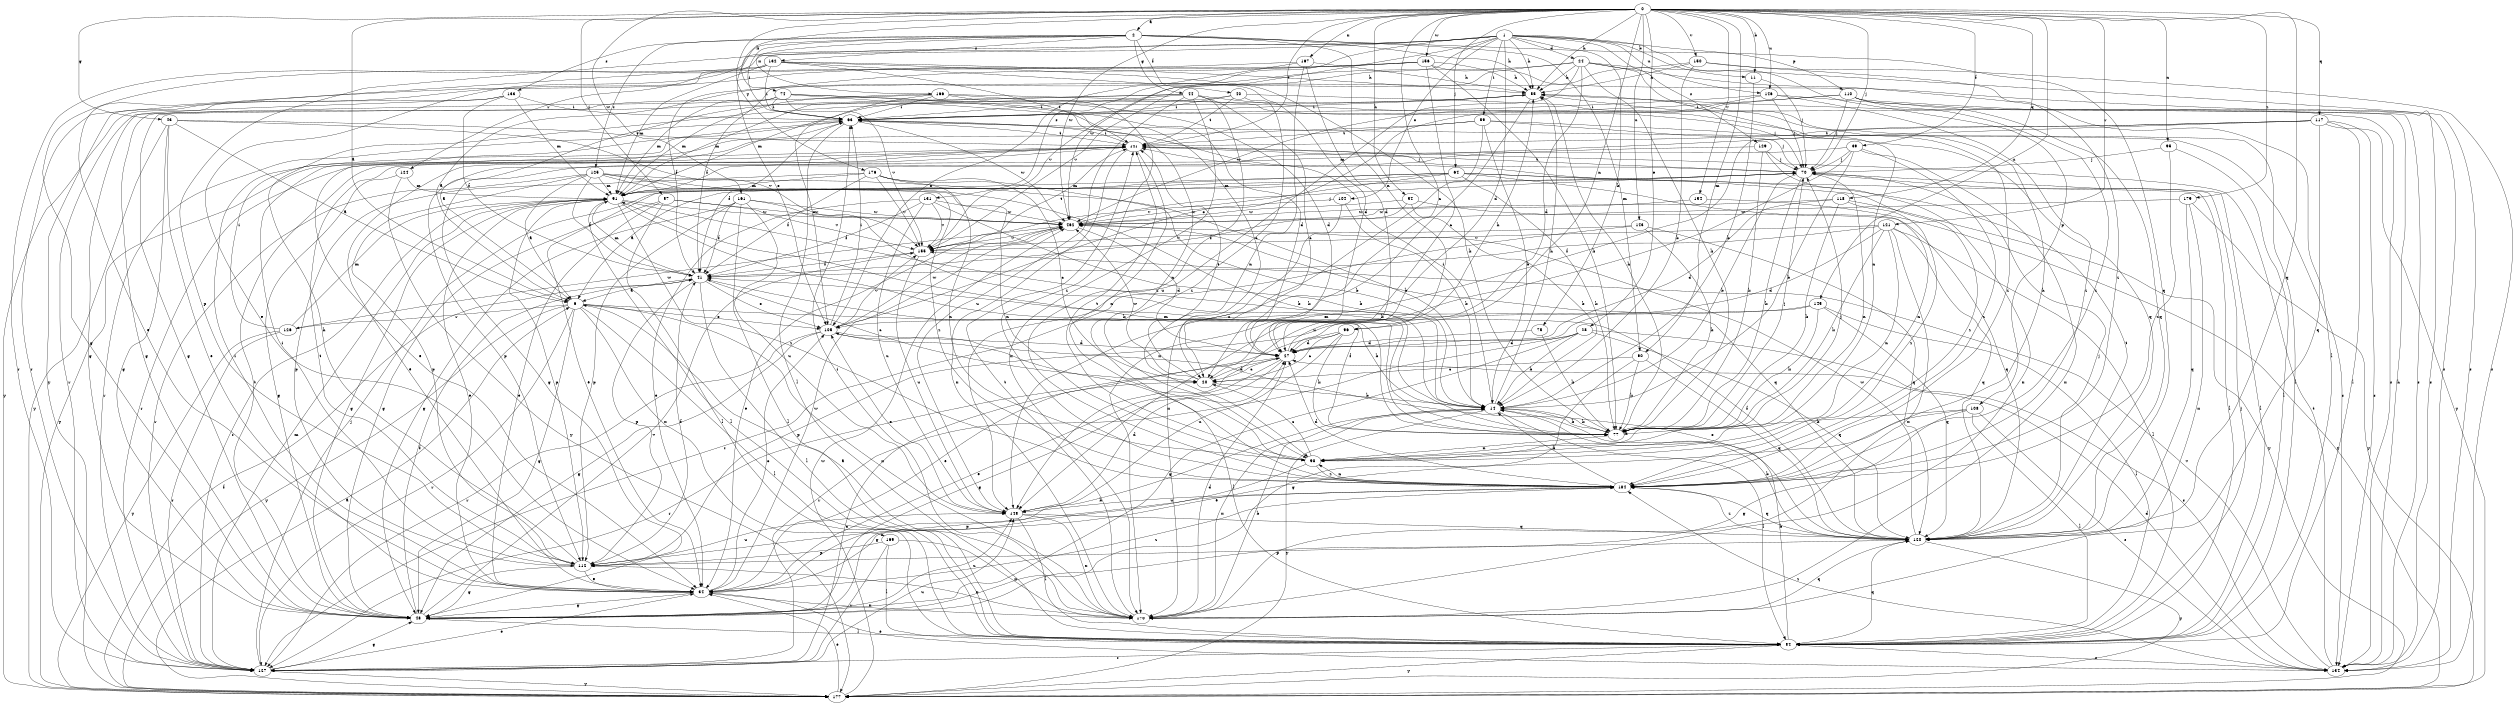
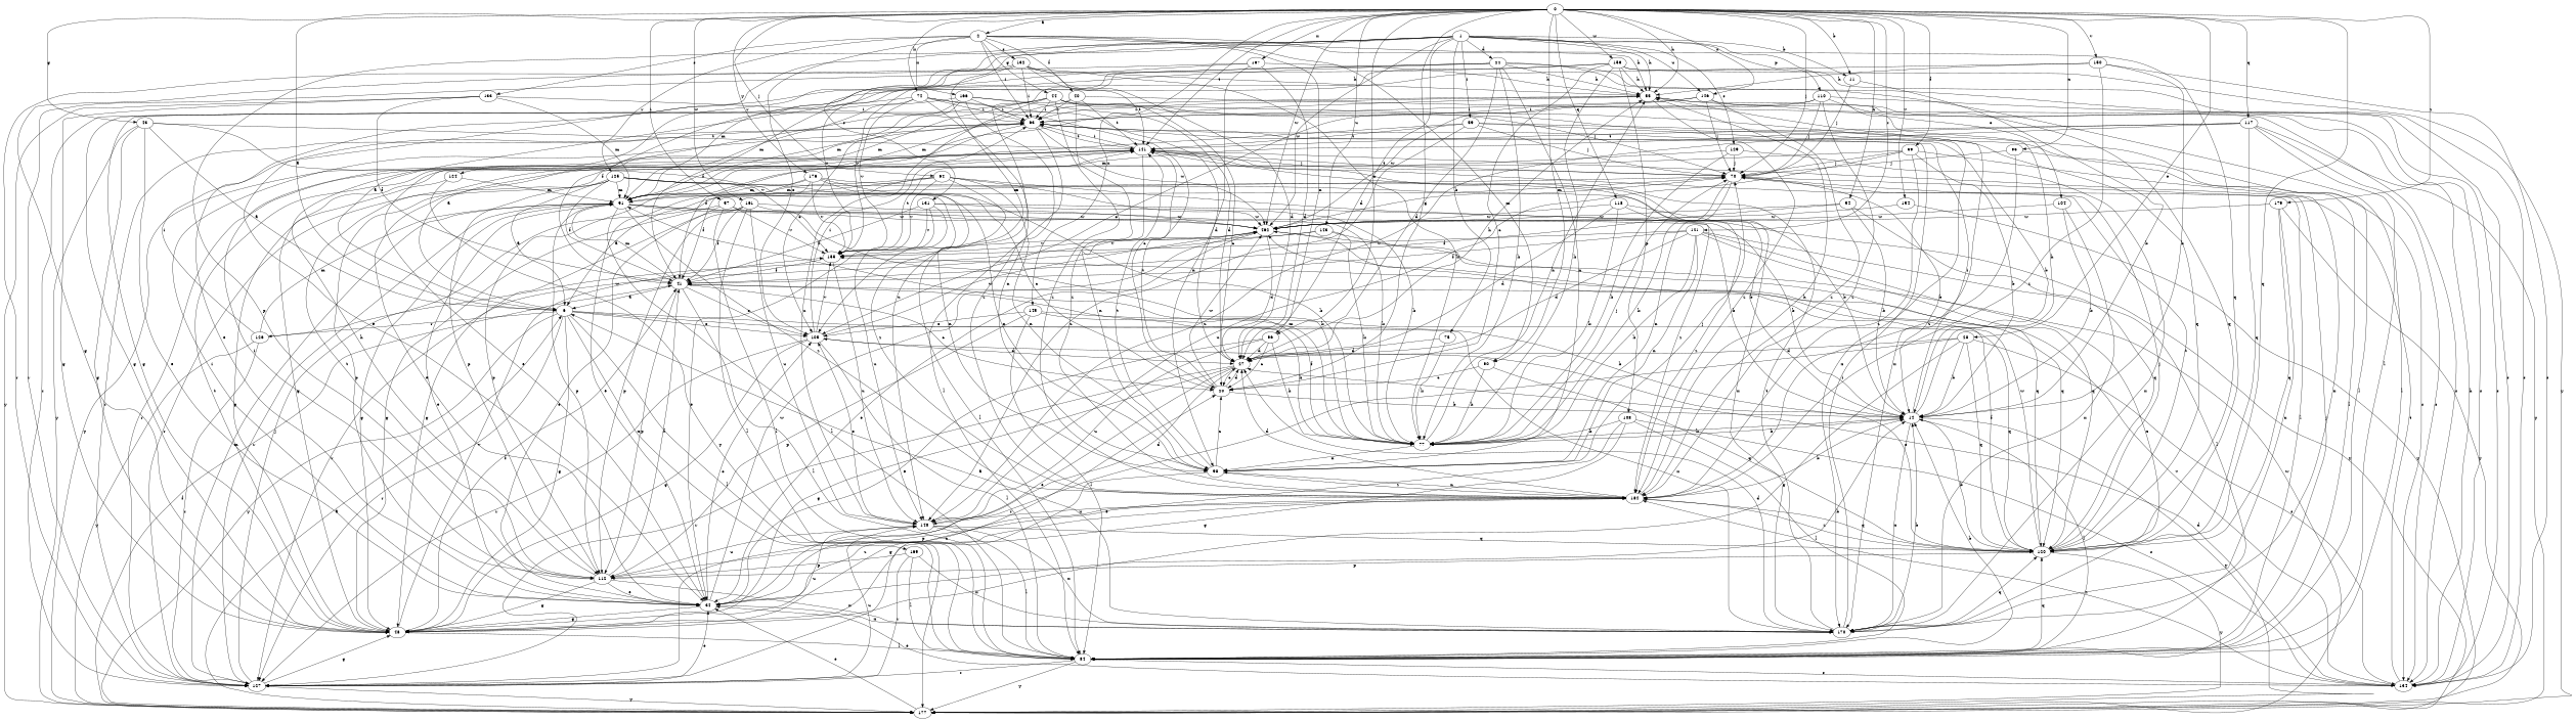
  strict digraph {
    0
    2
    6
    11
    20
    28
    39
    43
    54
    55
    57
    64
    70
    74
    90
    95
    96
    117
    118
    120
    121
    141
    143
    145
    146
    150
    154
    156
    161
    n30 [label=462]
    167
    176
    179
    105
    40
    44
    63
    125
    132
    133
    n41 [label=166]
    14
    48
    84
    126
    127
    169
    170
    177
    27
    134
    112
    148
    184
    34
    155
    41
    77
    98
    91
    1
    24
    59
    75
    104
    108
    110
    124
    129
    131
    0 -> 2 [label=a]
    0 -> 6 [label=a]
    0 -> 11 [label=b]
    0 -> 20 [label=c]
    0 -> 28 [label=e]
    0 -> 39 [label=f]
    0 -> 43 [label=g]
    0 -> 54 [label=h]
    0 -> 55 [label=h]
    0 -> 57 [label=i]
    0 -> 64 [label=j]
    0 -> 70 [label=j]
    0 -> 74 [label=k]
    0 -> 90 [label=m]
    0 -> 95 [label=n]
    0 -> 96 [label=n]
    0 -> 117 [label=q]
    0 -> 118 [label=q]
    0 -> 120 [label=q]
    0 -> 121 [label=r]
    0 -> 141 [label=t]
    0 -> 143 [label=u]
    0 -> 145 [label=u]
    0 -> 146 [label=u]
    0 -> 150 [label=v]
    0 -> 154 [label=v]
    0 -> 156 [label=w]
    0 -> 161 [label=w]
    0 -> n30 [label=w]
    0 -> 167 [label=x]
    0 -> 176 [label=y]
    0 -> 179 [label=z]
    2 -> 55 [label=h]
    2 -> 90 [label=m]
    2 -> 96 [label=n]
    2 -> 120 [label=q]
    2 -> 105 [label=o]
    2 -> 40 [label=f]
    2 -> 44 [label=g]
    2 -> 63 [label=i]
    2 -> 125 [label=r]
    2 -> 132 [label=s]
    2 -> 133 [label=s]
    2 -> n41 [label=x]
    6 -> 105 [label=o]
    6 -> 14 [label=b]
    6 -> 48 [label=g]
    6 -> 84 [label=l]
    6 -> 126 [label=r]
    6 -> 127 [label=r]
    6 -> 169 [label=x]
    6 -> 170 [label=x]
    6 -> 177 [label=y]
    11 -> 70 [label=j]
    11 -> 14 [label=b]
    20 -> 141 [label=t]
    20 -> n30 [label=w]
    20 -> 14 [label=b]
    20 -> 27 [label=d]
    28 -> 120 [label=q]
    28 -> 14 [label=b]
    28 -> 48 [label=g]
    28 -> 127 [label=r]
    28 -> 27 [label=d]
    28 -> 134 [label=s]
    39 -> 70 [label=j]
    39 -> 14 [label=b]
    39 -> 170 [label=x]
    39 -> 112 [label=p]
    39 -> 148 [label=u]
    39 -> 184 [label=z]
    43 -> 6 [label=a]
    43 -> 141 [label=t]
    43 -> 48 [label=g]
    43 -> 177 [label=y]
    43 -> 34 [label=e]
    43 -> 155 [label=v]
    54 -> 120 [label=q]
    54 -> n30 [label=w]
    54 -> 14 [label=b]
    54 -> 41 [label=f]
    55 -> 63 [label=i]
    55 -> 48 [label=g]
    55 -> 170 [label=x]
    55 -> 184 [label=z]
    57 -> n30 [label=w]
    57 -> 48 [label=g]
    57 -> 84 [label=l]
    57 -> 34 [label=e]
    57 -> 155 [label=v]
    64 -> 6 [label=a]
    64 -> 84 [label=l]
    64 -> 184 [label=z]
    64 -> 34 [label=e]
    64 -> 155 [label=v]
    64 -> 77 [label=k]
    64 -> 98 [label=n]
    64 -> 91 [label=m]
    70 -> 141 [label=t]
    70 -> 14 [label=b]
    70 -> 84 [label=l]
    70 -> 77 [label=k]
    70 -> 98 [label=n]
    70 -> 91 [label=m]
    74 -> 20 [label=c]
    74 -> 63 [label=i]
    74 -> 127 [label=r]
    74 -> 27 [label=d]
    74 -> 155 [label=v]
    74 -> 98 [label=n]
    74 -> 91 [label=m]
    90 -> 20 [label=c]
    90 -> 120 [label=q]
-   90 -> 48 [label=g]
    90 -> 77 [label=k]
    95 -> 70 [label=j]
    95 -> 84 [label=l]
    95 -> 184 [label=z]
    96 -> 20 [label=c]
    96 -> 27 [label=d]
    96 -> 148 [label=u]
    96 -> 34 [label=e]
    96 -> 77 [label=k]
    117 -> 120 [label=q]
    117 -> 141 [label=t]
    117 -> 84 [label=l]
    117 -> 177 [label=y]
    117 -> 134 [label=s]
    117 -> 148 [label=u]
    117 -> 91 [label=m]
    118 -> n30 [label=w]
    118 -> 177 [label=y]
    118 -> 27 [label=d]
    118 -> 184 [label=z]
    118 -> 77 [label=k]
    120 -> 70 [label=j]
    120 -> 141 [label=t]
    120 -> n30 [label=w]
    120 -> 105 [label=o]
    120 -> 14 [label=b]
    120 -> 177 [label=y]
    120 -> 112 [label=p]
    120 -> 184 [label=z]
    120 -> 41 [label=f]
    121 -> 120 [label=q]
    121 -> 84 [label=l]
    121 -> 170 [label=x]
    121 -> 27 [label=d]
    121 -> 155 [label=v]
    121 -> 41 [label=f]
    121 -> 77 [label=k]
    121 -> 98 [label=n]
    141 -> 70 [label=j]
    141 -> 63 [label=i]
    141 -> 127 [label=r]
    141 -> 170 [label=x]
    141 -> 177 [label=y]
    141 -> 34 [label=e]
    141 -> 98 [label=n]
    143 -> 120 [label=q]
    143 -> 127 [label=r]
    143 -> 155 [label=v]
    143 -> 77 [label=k]
    145 -> 120 [label=q]
    145 -> 105 [label=o]
    145 -> 84 [label=l]
    145 -> 112 [label=p]
    145 -> 77 [label=k]
    146 -> 70 [label=j]
    146 -> n30 [label=w]
    146 -> 63 [label=i]
    146 -> 134 [label=s]
    146 -> 184 [label=z]
    150 -> 55 [label=h]
    150 -> 14 [label=b]
    150 -> 134 [label=s]
    150 -> 184 [label=z]
    150 -> 155 [label=v]
    154 -> n30 [label=w]
    154 -> 177 [label=y]
    156 -> 6 [label=a]
    156 -> 20 [label=c]
    156 -> 55 [label=h]
    156 -> 127 [label=r]
    156 -> 177 [label=y]
    156 -> 134 [label=s]
    156 -> 77 [label=k]
    161 -> n30 [label=w]
    161 -> 48 [label=g]
    161 -> 84 [label=l]
    161 -> 112 [label=p]
    161 -> 148 [label=u]
    161 -> 41 [label=f]
    161 -> 77 [label=k]
    n30 -> 70 [label=j]
    n30 -> 120 [label=q]
    n30 -> 27 [label=d]
    n30 -> 34 [label=e]
    n30 -> 155 [label=v]
    167 -> 55 [label=h]
    167 -> 48 [label=g]
    167 -> 27 [label=d]
    167 -> 41 [label=f]
    167 -> 98 [label=n]
    176 -> 20 [label=c]
    176 -> 14 [label=b]
    176 -> 112 [label=p]
    176 -> 155 [label=v]
    176 -> 41 [label=f]
    176 -> 98 [label=n]
    176 -> 91 [label=m]
    179 -> 120 [label=q]
    179 -> n30 [label=w]
    179 -> 170 [label=x]
    179 -> 177 [label=y]
    105 -> n30 [label=w]
    105 -> 63 [label=i]
    105 -> 48 [label=g]
    105 -> 84 [label=l]
    105 -> 127 [label=r]
    105 -> 27 [label=d]
    105 -> 155 [label=v]
    40 -> 141 [label=t]
    40 -> 63 [label=i]
    40 -> 134 [label=s]
    40 -> 184 [label=z]
    40 -> 91 [label=m]
    44 -> 6 [label=a]
    44 -> 20 [label=c]
    44 -> 120 [label=q]
    44 -> 63 [label=i]
    44 -> 170 [label=x]
    44 -> 148 [label=u]
    44 -> 184 [label=z]
    44 -> 91 [label=m]
    63 -> 141 [label=t]
    63 -> n30 [label=w]
    63 -> 84 [label=l]
    63 -> 127 [label=r]
    63 -> 134 [label=s]
    63 -> 41 [label=f]
    125 -> 6 [label=a]
    125 -> 14 [label=b]
    125 -> 127 [label=r]
    125 -> 112 [label=p]
    125 -> 184 [label=z]
    125 -> 41 [label=f]
    125 -> 77 [label=k]
    125 -> 98 [label=n]
    125 -> 91 [label=m]
    132 -> 55 [label=h]
    132 -> 141 [label=t]
    132 -> 63 [label=i]
    132 -> 127 [label=r]
    132 -> 27 [label=d]
    132 -> 34 [label=e]
    132 -> 77 [label=k]
    132 -> 91 [label=m]
    133 -> 63 [label=i]
    133 -> 48 [label=g]
    133 -> 177 [label=y]
    133 -> 41 [label=f]
    133 -> 91 [label=m]
    n41 -> 70 [label=j]
    n41 -> 105 [label=o]
    n41 -> 63 [label=i]
    n41 -> 48 [label=g]
    n41 -> 27 [label=d]
    n41 -> 184 [label=z]
    n41 -> 91 [label=m]
    14 -> 55 [label=h]
    14 -> 63 [label=i]
    14 -> 84 [label=l]
    14 -> 170 [label=x]
    14 -> 177 [label=y]
    14 -> 77 [label=k]
    48 -> 141 [label=t]
    48 -> 84 [label=l]
    48 -> 148 [label=u]
    48 -> 155 [label=v]
    48 -> 41 [label=f]
    84 -> 70 [label=j]
    84 -> 120 [label=q]
    84 -> 14 [label=b]
    84 -> 127 [label=r]
    84 -> 177 [label=y]
    84 -> 134 [label=s]
    126 -> n30 [label=w]
    126 -> 63 [label=i]
    126 -> 127 [label=r]
    126 -> 177 [label=y]
    126 -> 91 [label=m]
    127 -> 20 [label=c]
    127 -> 70 [label=j]
    127 -> 48 [label=g]
    127 -> 177 [label=y]
    127 -> 148 [label=u]
    127 -> 34 [label=e]
    127 -> 91 [label=m]
    169 -> 84 [label=l]
    169 -> 127 [label=r]
    169 -> 170 [label=x]
    169 -> 112 [label=p]
    170 -> 6 [label=a]
    170 -> 120 [label=q]
    170 -> 141 [label=t]
    170 -> 63 [label=i]
    170 -> 14 [label=b]
    170 -> 27 [label=d]
    177 -> 6 [label=a]
    177 -> n30 [label=w]
    177 -> 34 [label=e]
    177 -> 41 [label=f]
    27 -> 20 [label=c]
    27 -> 55 [label=h]
    27 -> 48 [label=g]
    27 -> 127 [label=r]
    27 -> 34 [label=e]
    134 -> 55 [label=h]
    134 -> 141 [label=t]
    134 -> 27 [label=d]
    134 -> 184 [label=z]
    134 -> 34 [label=e]
    134 -> 155 [label=v]
    112 -> 55 [label=h]
    112 -> 141 [label=t]
    112 -> 63 [label=i]
    112 -> 48 [label=g]
    112 -> 170 [label=x]
    112 -> 148 [label=u]
    112 -> 34 [label=e]
    112 -> 41 [label=f]
    148 -> 120 [label=q]
    148 -> 105 [label=o]
    148 -> 84 [label=l]
    148 -> 170 [label=x]
    148 -> 27 [label=d]
    184 -> 55 [label=h]
    184 -> 120 [label=q]
    184 -> 14 [label=b]
    184 -> 27 [label=d]
    184 -> 112 [label=p]
    184 -> 148 [label=u]
    184 -> 98 [label=n]
    34 -> n30 [label=w]
    34 -> 105 [label=o]
    34 -> 63 [label=i]
    34 -> 14 [label=b]
    34 -> 48 [label=g]
    34 -> 170 [label=x]
    34 -> 184 [label=z]
    155 -> 141 [label=t]
    155 -> 148 [label=u]
    155 -> 41 [label=f]
    41 -> 6 [label=a]
    41 -> 20 [label=c]
    41 -> 105 [label=o]
    41 -> 84 [label=l]
    41 -> 112 [label=p]
    41 -> 91 [label=m]
    77 -> 55 [label=h]
    77 -> 70 [label=j]
    77 -> 14 [label=b]
    77 -> 41 [label=f]
    77 -> 98 [label=n]
    77 -> 91 [label=m]
    98 -> 20 [label=c]
    98 -> 70 [label=j]
    98 -> 141 [label=t]
    98 -> 48 [label=g]
    98 -> 184 [label=z]
    91 -> n30 [label=w]
    91 -> 14 [label=b]
    91 -> 48 [label=g]
    91 -> 84 [label=l]
    91 -> 127 [label=r]
    91 -> 112 [label=p]
    91 -> 184 [label=z]
    91 -> 34 [label=e]
    91 -> 77 [label=k]
    1 -> 11 [label=b]
    1 -> 55 [label=h]
    1 -> 146 [label=u]
    1 -> n30 [label=w]
    1 -> 105 [label=o]
    1 -> 27 [label=d]
    1 -> 112 [label=p]
    1 -> 34 [label=e]
    1 -> 24 [label=d]
    1 -> 59 [label=i]
    1 -> 75 [label=k]
    1 -> 104 [label=o]
-   1 -> 108 [label=p]
+   156 -> 108 [label=p]
    1 -> 110 [label=p]
    1 -> 124 [label=r]
    1 -> 129 [label=s]
    1 -> 131 [label=s]
    24 -> 55 [label=h]
    24 -> 84 [label=l]
    24 -> 27 [label=d]
    24 -> 134 [label=s]
    24 -> 148 [label=u]
    24 -> 155 [label=v]
    24 -> 41 [label=f]
    24 -> 77 [label=k]
    24 -> 98 [label=n]
    59 -> 70 [label=j]
    59 -> 141 [label=t]
    59 -> 14 [label=b]
    59 -> 84 [label=l]
    59 -> 148 [label=u]
    59 -> 34 [label=e]
    75 -> 27 [label=d]
    75 -> 77 [label=k]
    104 -> n30 [label=w]
    104 -> 14 [label=b]
    104 -> 170 [label=x]
    108 -> 48 [label=g]
    108 -> 84 [label=l]
    108 -> 134 [label=s]
    108 -> 34 [label=e]
    108 -> 77 [label=k]
    110 -> 70 [label=j]
    110 -> 120 [label=q]
    110 -> 105 [label=o]
    110 -> 63 [label=i]
    110 -> 134 [label=s]
    110 -> 184 [label=z]
    124 -> 48 [label=g]
    124 -> 177 [label=y]
    124 -> 91 [label=m]
    129 -> 70 [label=j]
    129 -> 48 [label=g]
    129 -> 170 [label=x]
    129 -> 77 [label=k]
    131 -> n30 [label=w]
    131 -> 14 [label=b]
    131 -> 148 [label=u]
    131 -> 34 [label=e]
    131 -> 155 [label=v]
    131 -> 41 [label=f]
  }
